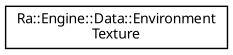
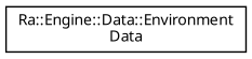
  digraph {
    rankdir=LR
    fontname="Noto Sans"
-   n1 [color=black fillcolor=white fontname="Noto Sans" fontsize=10 height=0.2 label="Ra::Engine::Data::Environment\lTexture" shape=record style=filled width=0.4]
+   n1 [color=black fillcolor=white fontname="Noto Sans" fontsize=10 height=0.2 label="Ra::Engine::Data::Environment\lData" shape=record style=filled width=0.4]
  }
